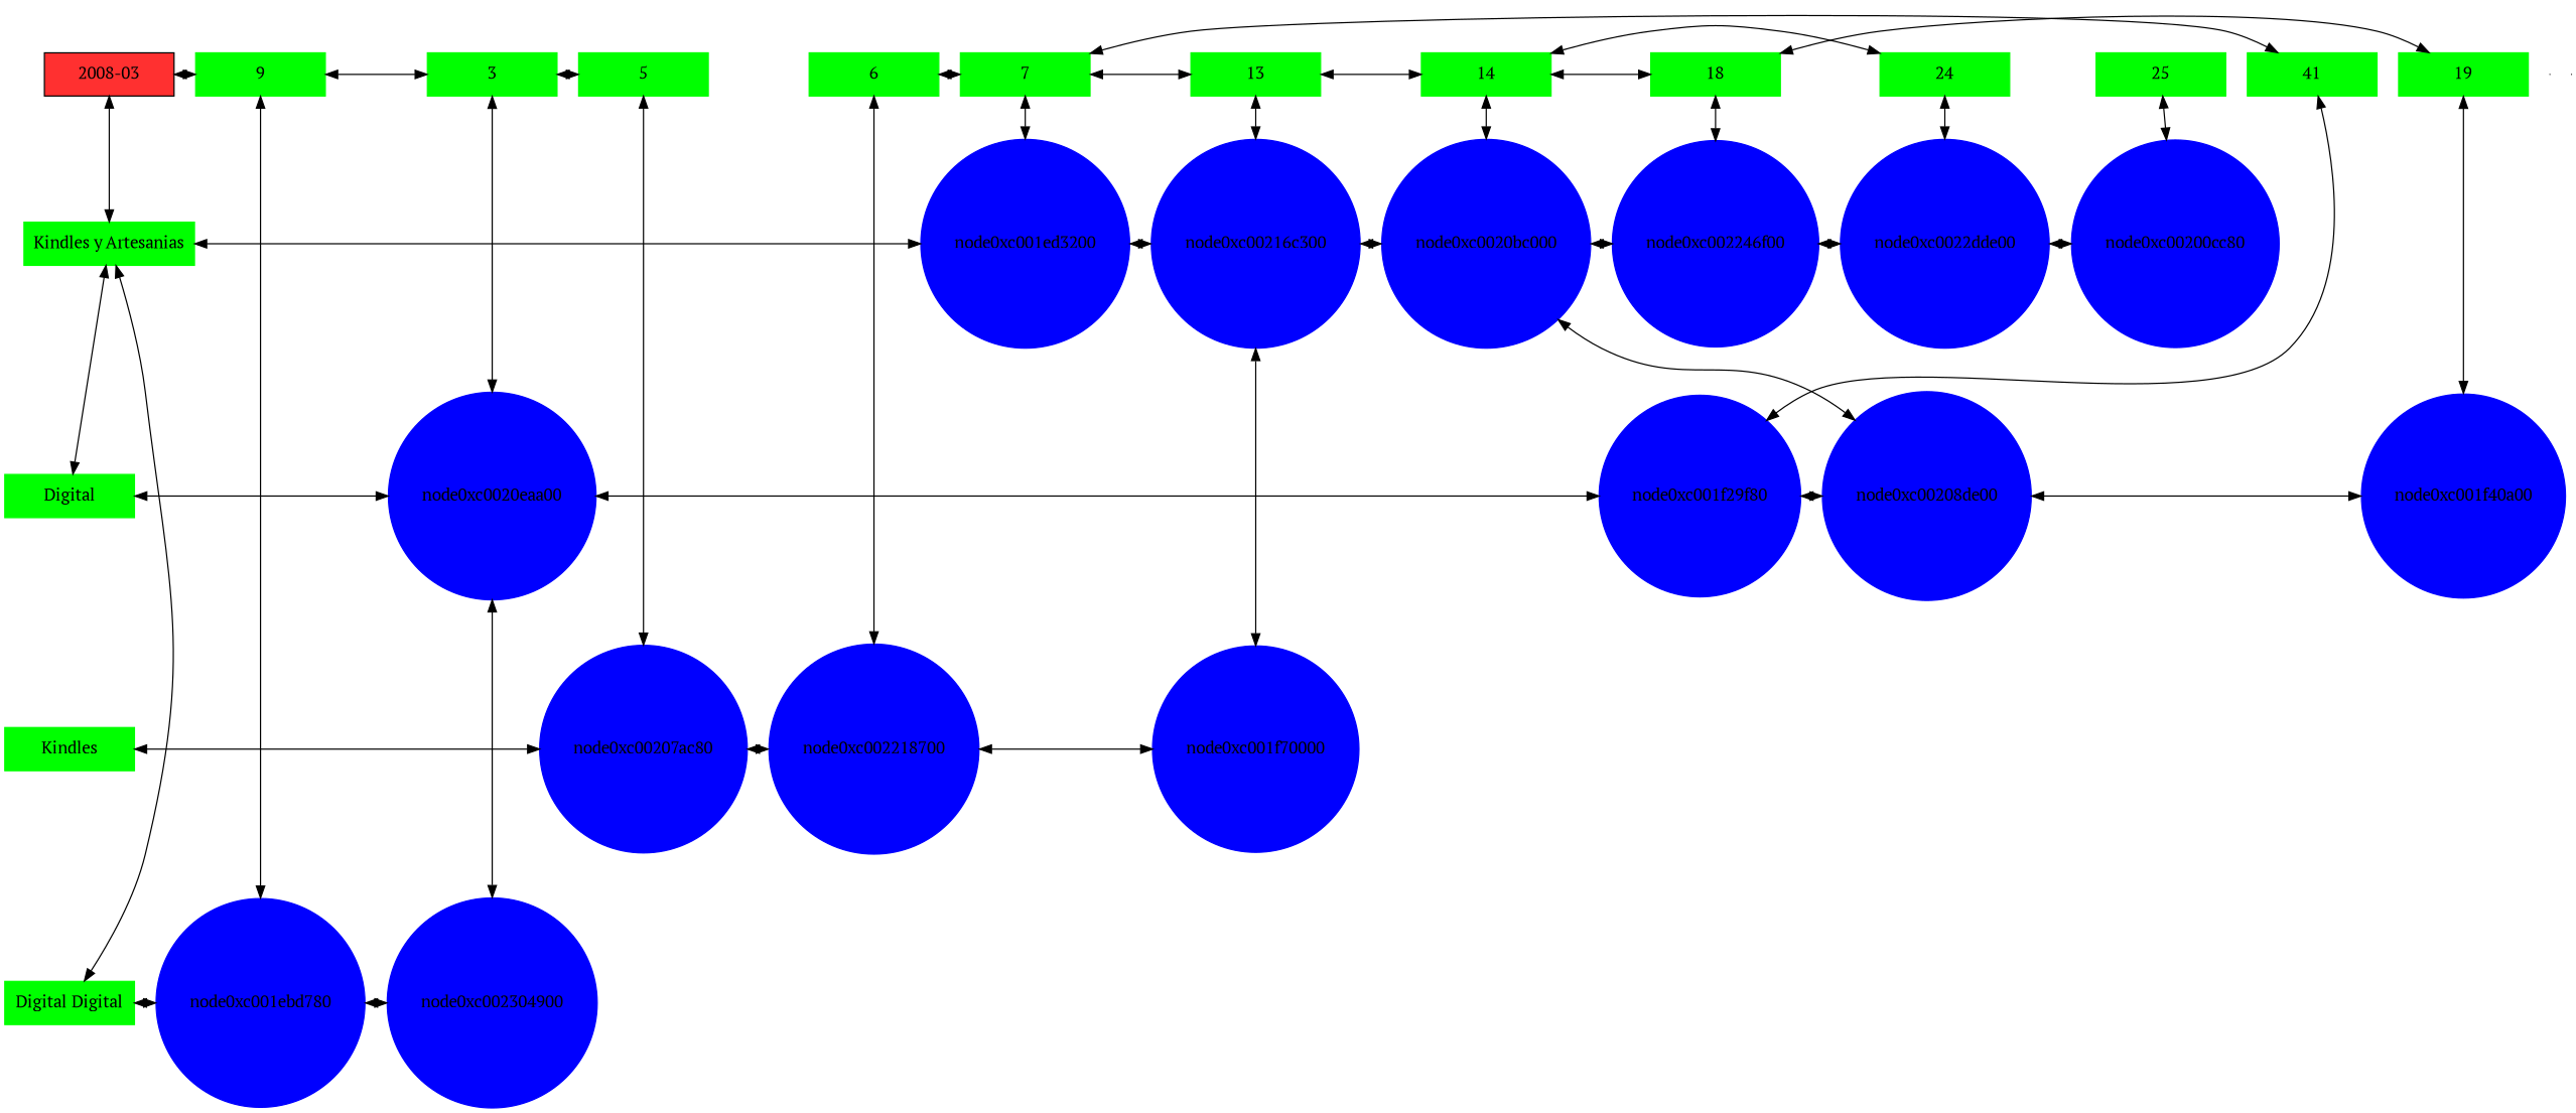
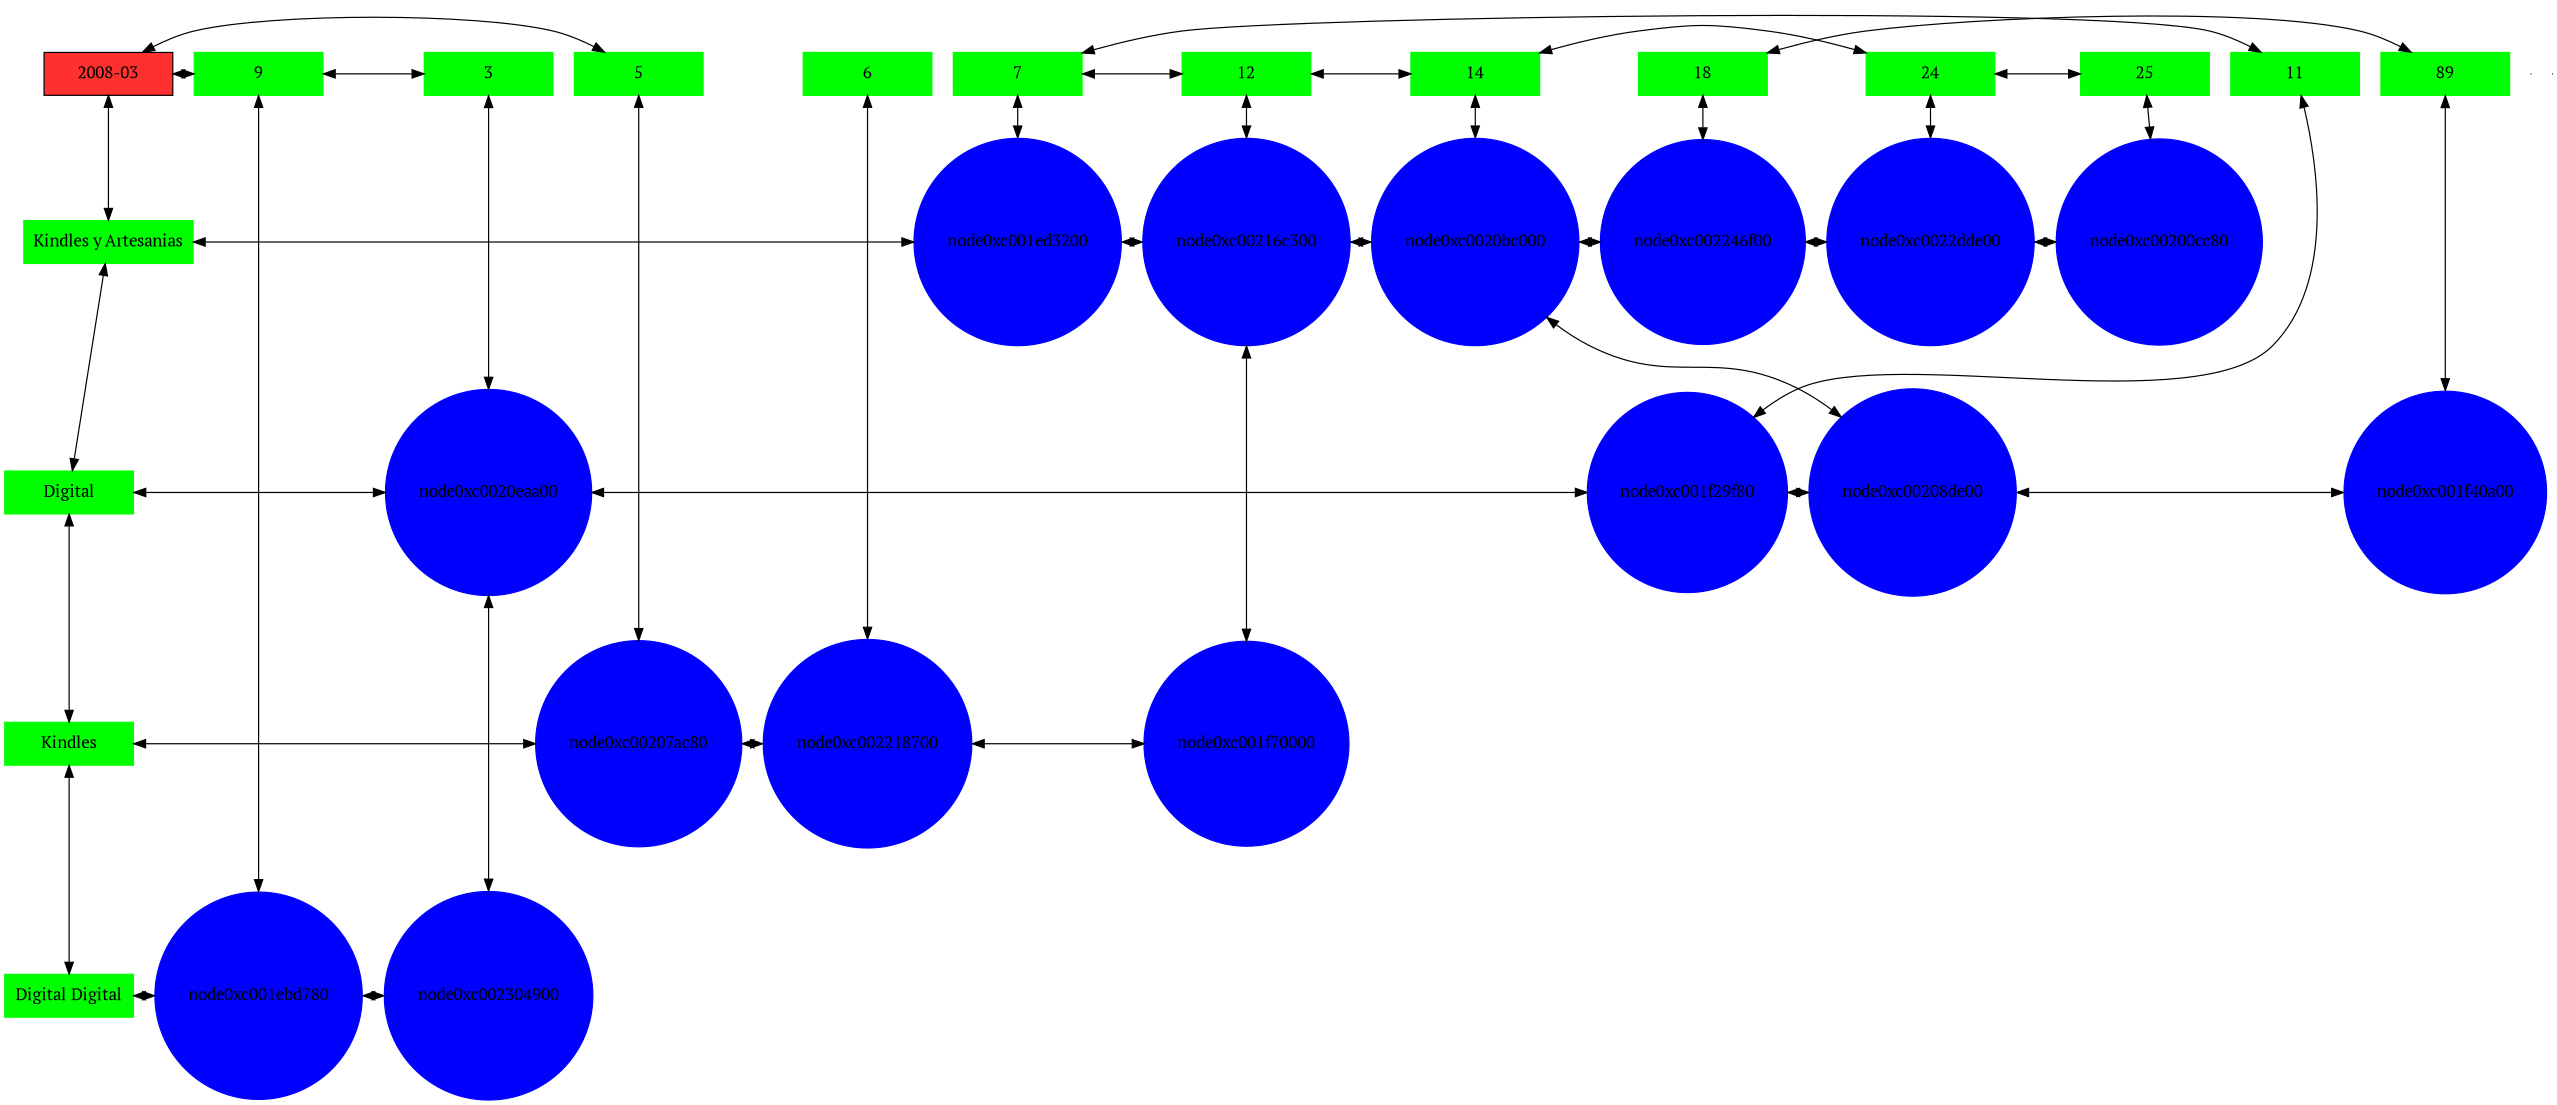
  digraph {
    fontname="PT Serif"
    node [fontname="PT Serif" group=1 shape=box style=filled color=green]
    edge [dir=both fontname="PT Serif"]
    n1 [fillcolor=firebrick1 label="2008-03" width=1.5 color=""]
    n2 [label=9 width=1.5]
    n3 [group=3 label=3 width=1.5]
    n4 [group=5 label=5 width=1.5]
    n5 [group=6 label=6 width=1.5]
    n6 [group=7 label=7 width=1.5]
-   n7 [group=11 label=41 width=1.5]
-   n8 [group=12 label=13 width=1.5]
+   n7 [group=11 label=11 width=1.5]
+   n8 [group=12 label=12 width=1.5]
    n9 [group=14 label=14 width=1.5]
    n10 [group=18 label=18 width=1.5]
-   n11 [group=19 label=19 width=1.5]
+   n11 [group=19 label=89 width=1.5]
    n12 [group=24 label=24 width=1.5]
    n13 [group=25 label=25 width=1.5]
    n14 [label="Kindles y Artesanias" width=1.5]
    node0xc001ed3200 [color=blue group=7 shape=circle width=0.5]
    node0xc00216c300 [color=blue group=12 shape=circle width=0.5]
    node0xc0020bc000 [color=blue group=14 shape=circle width=0.5]
    node0xc002246f00 [color=blue group=18 shape=circle width=0.5]
    node0xc0022dde00 [color=blue group=24 shape=circle width=0.5]
    node0xc00200cc80 [color=blue group=25 shape=circle width=0.5]
    n21 [label=Digital width=1.5]
    node0xc0020eaa00 [color=blue group=3 shape=circle width=0.5]
    node0xc001f29f80 [color=blue group=11 shape=circle width=0.5]
    node0xc00208de00 [color=blue group=14 shape=circle width=0.5]
    node0xc001f40a00 [color=blue group=19 shape=circle width=0.5]
    n26 [label=Kindles width=1.5]
    node0xc00207ac80 [color=blue group=5 shape=circle width=0.5]
    node0xc002218700 [color=blue group=6 shape=circle width=0.5]
    node0xc001f70000 [color=blue group=12 shape=circle width=0.5]
    n30 [label="Digital Digital" width=1.5]
    node0xc001ebd780 [color=blue shape=circle width=0.5]
    node0xc002304900 [color=blue group=3 shape=circle width=0.5]
    e0 [shape=point width=0 group="" style="" color=""]
    e1 [shape=point width=0 group="" style="" color=""]
    subgraph sub_1 {
      rank=same
      n1
      n2
    }
    subgraph sub_2 {
      rank=same
      n2
      n3
    }
    subgraph sub_3 {
      rank=same
      n3
      n4
    }
    subgraph sub_4 {
      rank=same
      n4
      n5
    }
    subgraph sub_5 {
      rank=same
      n5
      n6
    }
    subgraph sub_6 {
      rank=same
      n6
      n7
    }
    subgraph sub_7 {
      rank=same
      n7
      n8
    }
    subgraph sub_8 {
      rank=same
      n8
      n9
    }
    subgraph sub_9 {
      rank=same
      n9
      n10
    }
    subgraph sub_10 {
      rank=same
      n10
      n11
    }
    subgraph sub_11 {
      rank=same
      n11
      n12
    }
    subgraph sub_12 {
      rank=same
      n12
      n13
    }
    subgraph sub_13 {
      rank=same
      n14
      node0xc001ed3200
    }
    subgraph sub_14 {
      rank=same
      node0xc001ed3200
      node0xc00216c300
    }
    subgraph sub_15 {
      rank=same
      node0xc00216c300
      node0xc0020bc000
    }
    subgraph sub_16 {
      rank=same
      node0xc0020bc000
      node0xc002246f00
    }
    subgraph sub_17 {
      rank=same
      node0xc002246f00
      node0xc0022dde00
    }
    subgraph sub_18 {
      rank=same
      node0xc0022dde00
      node0xc00200cc80
    }
    subgraph sub_19 {
      rank=same
      n21
      node0xc0020eaa00
    }
    subgraph sub_20 {
      rank=same
      node0xc0020eaa00
      node0xc001f29f80
    }
    subgraph sub_21 {
      rank=same
      node0xc001f29f80
      node0xc00208de00
    }
    subgraph sub_22 {
      rank=same
      node0xc00208de00
      node0xc001f40a00
    }
    subgraph sub_23 {
      rank=same
      n26
      node0xc00207ac80
    }
    subgraph sub_24 {
      rank=same
      node0xc00207ac80
      node0xc002218700
    }
    subgraph sub_25 {
      rank=same
      node0xc002218700
      node0xc001f70000
    }
    subgraph sub_26 {
      rank=same
      n30
      node0xc001ebd780
    }
    subgraph sub_27 {
      rank=same
      node0xc001ebd780
      node0xc002304900
    }
    n1 -> n2
    n1 -> n14
    n2 -> n3
    n2 -> node0xc001ebd780
-   n3 -> n4
+   n1 -> n4
    n3 -> node0xc0020eaa00
    n4 -> node0xc00207ac80
-   n5 -> n6
    n5 -> node0xc002218700
    n6 -> n7
    n6 -> n8
    n6 -> node0xc001ed3200
    n7 -> node0xc001f29f80
    n8 -> n9
    n8 -> node0xc00216c300
-   n9 -> n10
    n9 -> n12
    n9 -> node0xc0020bc000
    n10 -> n11
    n10 -> node0xc002246f00
    n11 -> node0xc001f40a00
+   n12 -> n13
    n12 -> node0xc0022dde00
    n13 -> node0xc00200cc80
    n14 -> node0xc001ed3200
    n14 -> n21
    node0xc001ed3200 -> node0xc00216c300
    node0xc00216c300 -> node0xc0020bc000
    node0xc00216c300 -> node0xc001f70000
    node0xc0020bc000 -> node0xc002246f00
    node0xc0020bc000 -> node0xc00208de00
    node0xc002246f00 -> node0xc0022dde00
    node0xc0022dde00 -> node0xc00200cc80
    n21 -> node0xc0020eaa00
+   n21 -> n26
    node0xc0020eaa00 -> node0xc001f29f80
    node0xc0020eaa00 -> node0xc002304900
    node0xc001f29f80 -> node0xc00208de00
    node0xc00208de00 -> node0xc001f40a00
    n26 -> node0xc00207ac80
-   n14 -> n30
+   n26 -> n30
    node0xc00207ac80 -> node0xc002218700
    node0xc002218700 -> node0xc001f70000
    n30 -> node0xc001ebd780
    node0xc001ebd780 -> node0xc002304900
  }
